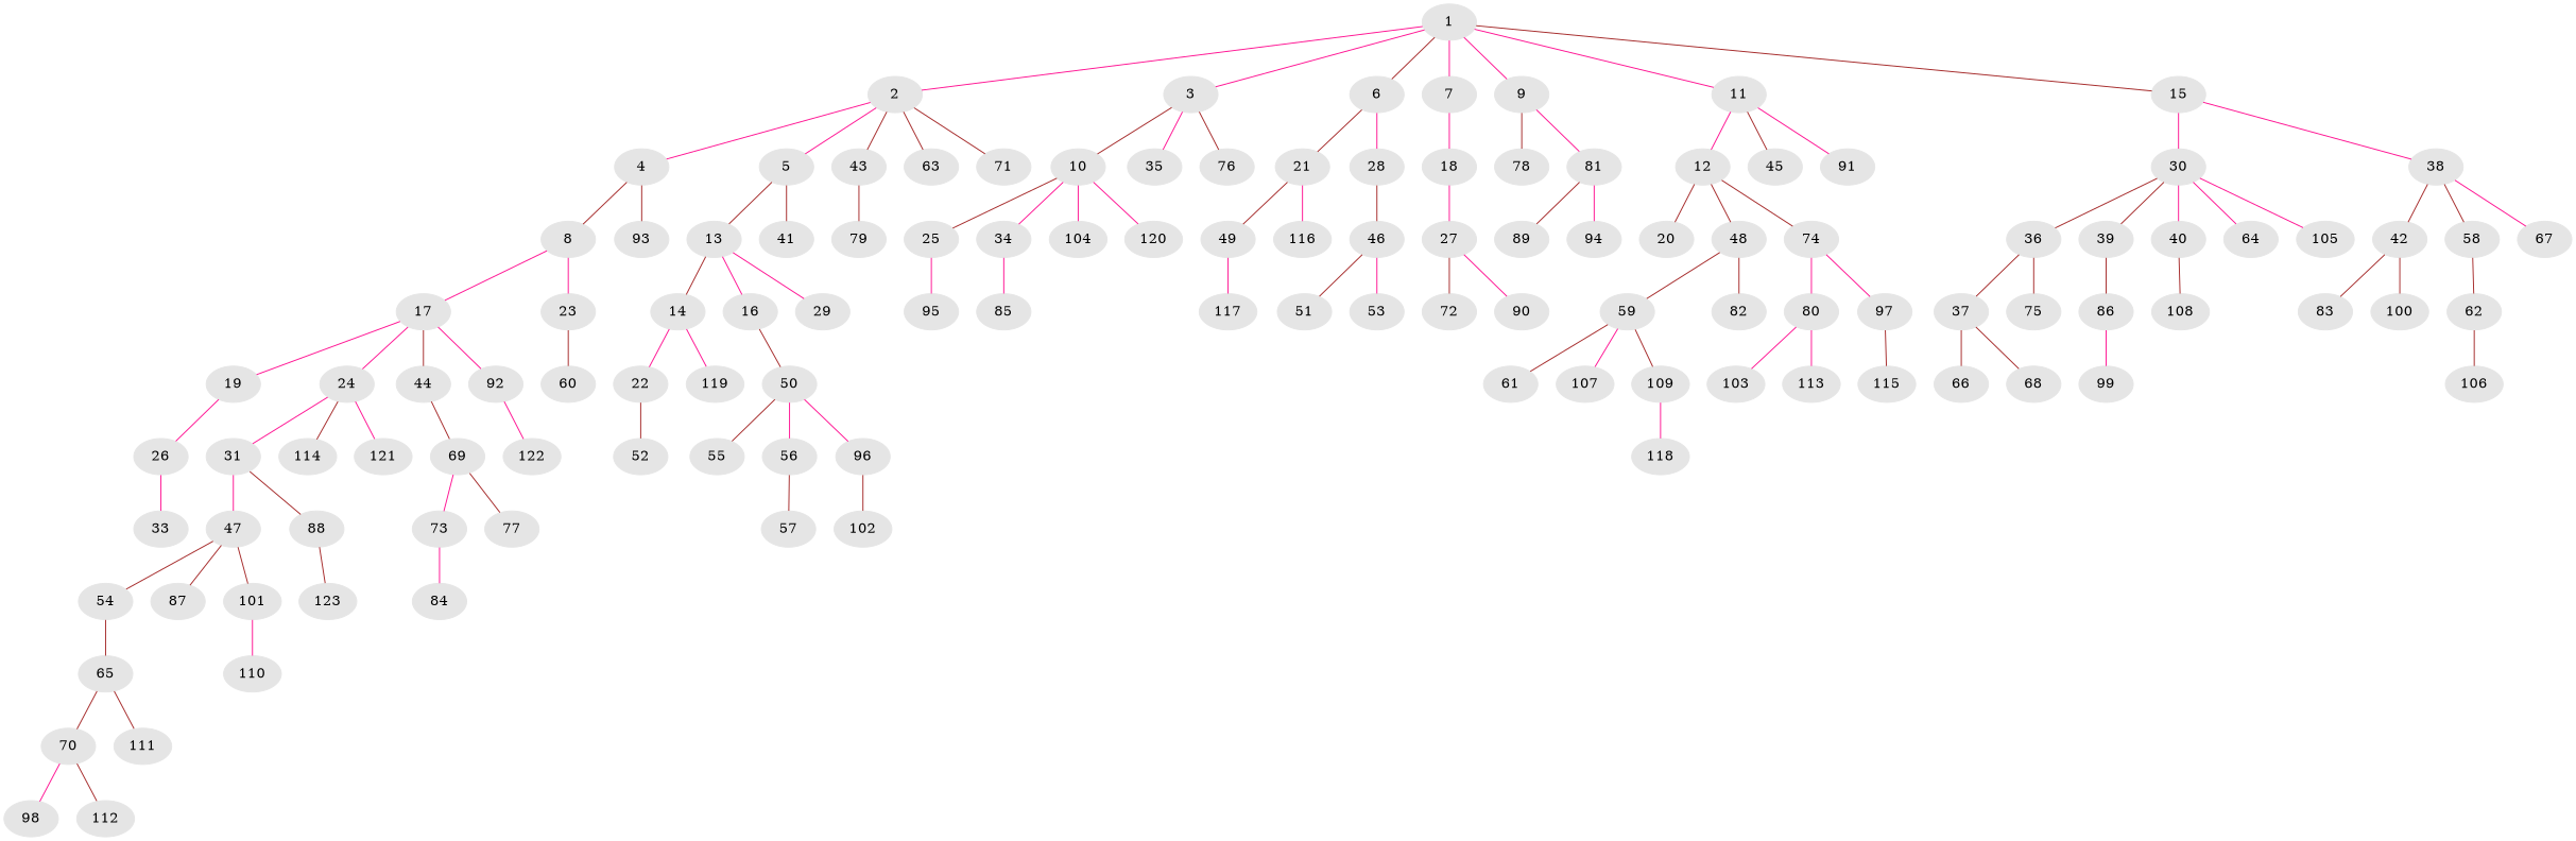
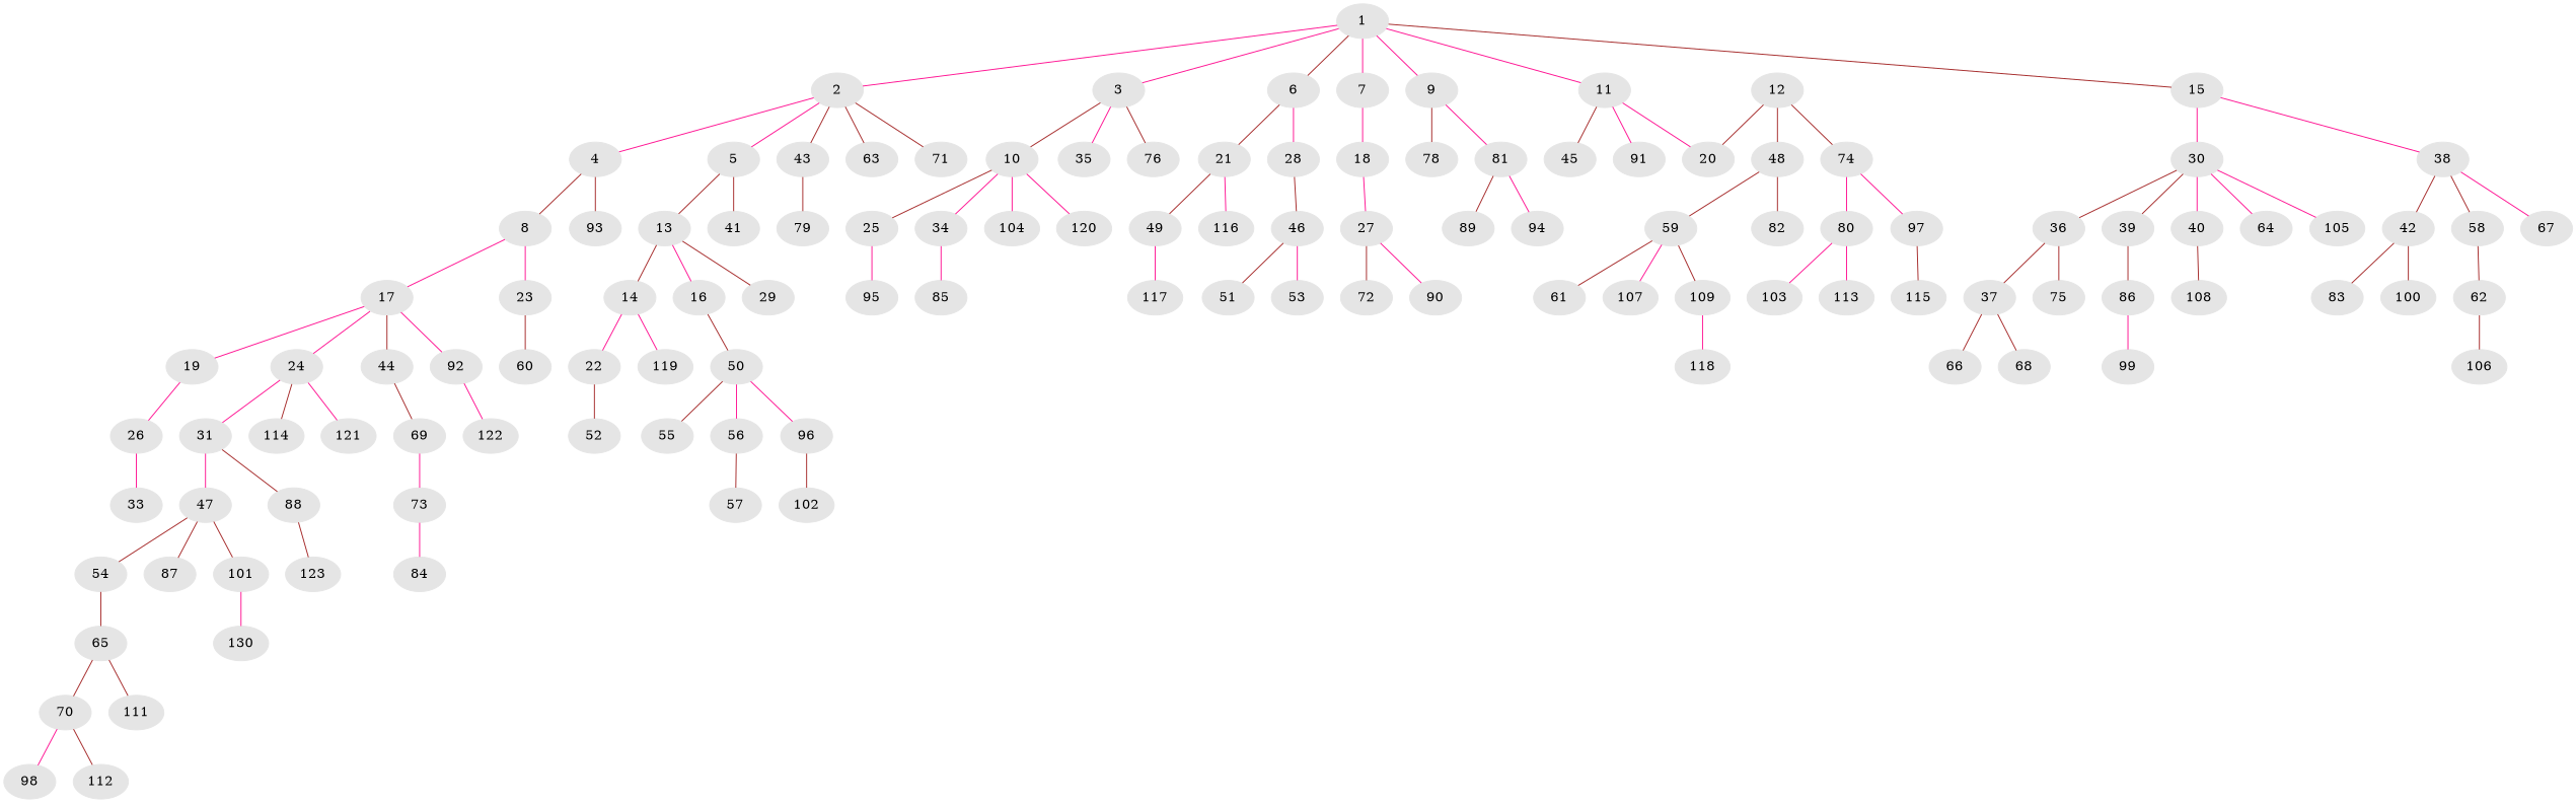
  graph {
    node [color=gray90 style=filled]
    edge [color=brown]
    1
    2
    3
    6
    7
    9
    11
    15
    4
    5
    43
    63
    71
    10
    35
    76
    21
    28
    18
    78
    81
    12
    45
    91
    30
    38
    8
    93
    13
    41
    79
    25
    34
    104
    120
    17
    23
    14
    16
    29
    49
    116
    46
    27
    19
    24
    44
    92
    60
    89
    94
    95
    85
    20
    48
    74
    59
    82
    80
    97
    22
    119
    50
    52
    36
    39
    40
    64
    105
    42
    58
    67
    55
    56
    96
    26
    31
    114
    121
    69
    122
    72
    90
    33
    117
    47
    88
    51
    53
    37
    75
    86
    108
    54
    87
    101
    123
    66
    68
    83
    100
    62
    99
    73
-   77
    65
-   110
+   110 [label=130]
    61
    107
    109
    57
    102
    70
    111
    106
    118
    98
    112
    84
    103
    113
    115
    1 -- 2 [color=deeppink]
    1 -- 3 [color=deeppink]
    1 -- 6
    1 -- 7 [color=deeppink]
    1 -- 9 [color=deeppink]
    1 -- 11 [color=deeppink]
    1 -- 15
    2 -- 4 [color=deeppink]
    2 -- 5 [color=deeppink]
    2 -- 43
    2 -- 63
    2 -- 71
    3 -- 10
    3 -- 35 [color=deeppink]
    3 -- 76
    6 -- 21
    6 -- 28 [color=deeppink]
    7 -- 18 [color=deeppink]
    9 -- 78
    9 -- 81 [color=deeppink]
-   11 -- 12 [color=deeppink]
+   11 -- 20 [color=deeppink]
    11 -- 45
    11 -- 91 [color=deeppink]
    15 -- 30 [color=deeppink]
    15 -- 38 [color=deeppink]
    4 -- 8
    4 -- 93
    5 -- 13
    5 -- 41
    43 -- 79
    10 -- 25
    10 -- 34 [color=deeppink]
    10 -- 104 [color=deeppink]
    10 -- 120 [color=deeppink]
    21 -- 49
    21 -- 116 [color=deeppink]
    28 -- 46
    18 -- 27 [color=deeppink]
    81 -- 89
    81 -- 94 [color=deeppink]
    12 -- 20
    12 -- 48
    12 -- 74
    30 -- 36
    30 -- 39
    30 -- 40 [color=deeppink]
    30 -- 64 [color=deeppink]
    30 -- 105 [color=deeppink]
    38 -- 42
    38 -- 58
    38 -- 67 [color=deeppink]
    8 -- 17 [color=deeppink]
    8 -- 23 [color=deeppink]
    13 -- 14
    13 -- 16 [color=deeppink]
-   13 -- 29 [color=deeppink]
+   13 -- 29
    25 -- 95 [color=deeppink]
    34 -- 85 [color=deeppink]
    17 -- 19 [color=deeppink]
    17 -- 24 [color=deeppink]
    17 -- 44
    17 -- 92 [color=deeppink]
    23 -- 60
    14 -- 22 [color=deeppink]
    14 -- 119 [color=deeppink]
    16 -- 50
    49 -- 117 [color=deeppink]
    46 -- 51
    46 -- 53 [color=deeppink]
    27 -- 72
    27 -- 90 [color=deeppink]
    19 -- 26 [color=deeppink]
    24 -- 31 [color=deeppink]
    24 -- 114
    24 -- 121 [color=deeppink]
    44 -- 69
    92 -- 122 [color=deeppink]
    48 -- 59
    48 -- 82
    74 -- 80 [color=deeppink]
    74 -- 97 [color=deeppink]
    59 -- 61
    59 -- 107 [color=deeppink]
    59 -- 109
    80 -- 103 [color=deeppink]
    80 -- 113 [color=deeppink]
    97 -- 115
    22 -- 52
    50 -- 55
    50 -- 56 [color=deeppink]
    50 -- 96 [color=deeppink]
    36 -- 37
    36 -- 75
    39 -- 86
    40 -- 108
    42 -- 83
    42 -- 100
    58 -- 62
    56 -- 57
    96 -- 102
    26 -- 33 [color=deeppink]
    31 -- 47 [color=deeppink]
    31 -- 88
    69 -- 73 [color=deeppink]
-   69 -- 77
    47 -- 54
    47 -- 87
    47 -- 101
    88 -- 123
    37 -- 66
    37 -- 68
    86 -- 99 [color=deeppink]
    54 -- 65
    101 -- 110 [color=deeppink]
    62 -- 106
    73 -- 84 [color=deeppink]
    65 -- 70
    65 -- 111
    109 -- 118 [color=deeppink]
    70 -- 98 [color=deeppink]
    70 -- 112
  }
